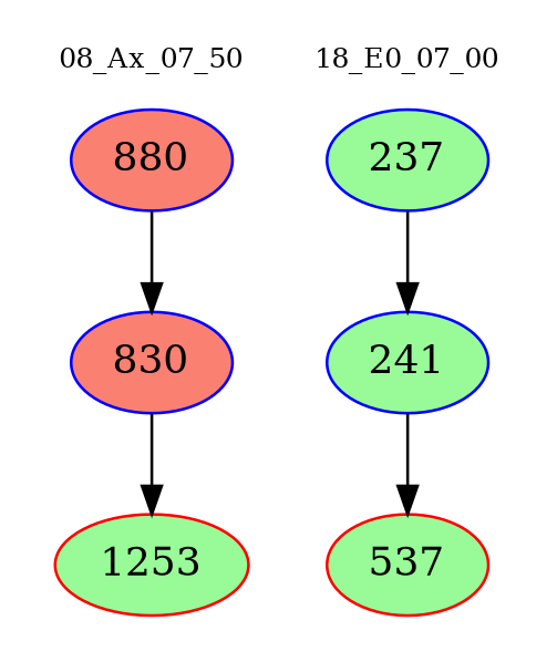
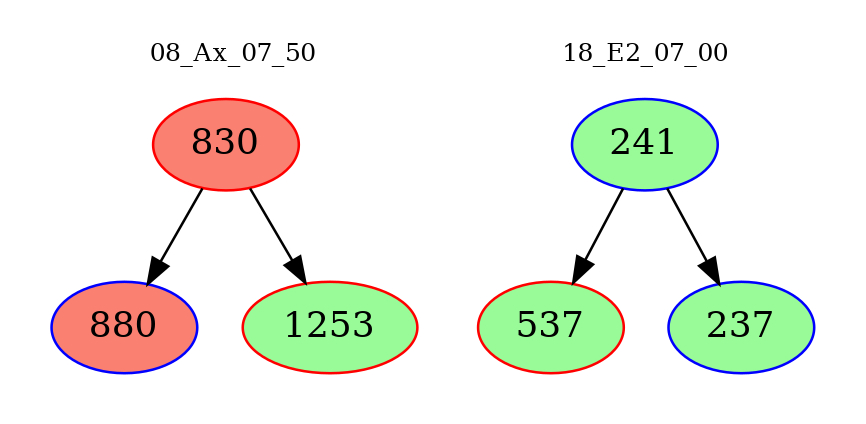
  digraph {
    node [color=blue fillcolor=palegreen style=filled]
    edge [color=black]
-   n1 [fillcolor=salmon label=830]
+   n1 [color=red fillcolor=salmon label=830]
    n2 [fillcolor=salmon label=880]
    n3 [color=red label=1253]
    n4 [label=241]
    n5 [color=red label=537]
    n6 [label=237]
    subgraph cluster_1 {
      color=white
      fontsize=10
      label="08_Ax_07_50"
      n1
      n2
      n3
    }
    subgraph cluster_2 {
      color=white
      fontsize=10
-     label="18_E0_07_00"
+     label="18_E2_07_00"
      n4
      n5
      n6
    }
-   n2 -> n1
+   n1 -> n2
    n1 -> n3
    n4 -> n5
-   n6 -> n4
+   n4 -> n6
  }
